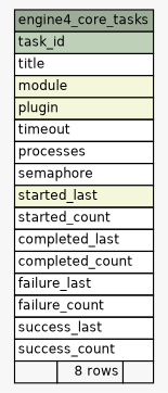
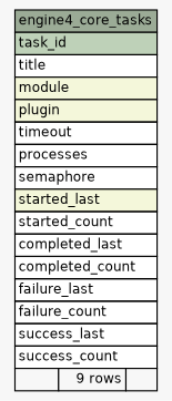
  digraph {
    bgcolor="#f7f7f7"
    fontname="DejaVu Sans"
    fontsize=11
    nodesep=0.18
    rankdir=RL
    ranksep=0.46
-   n1 [fontname="DejaVu Sans" fontsize=11 label=<     <TABLE BORDER="0" CELLBORDER="1" CELLSPACING="0" BGCOLOR="#ffffff">       <TR><TD COLSPAN="3" BGCOLOR="#9bab96" ALIGN="CENTER">engine4_core_tasks</TD></TR>       <TR><TD PORT="task_id" COLSPAN="3" BGCOLOR="#bed1b8" ALIGN="LEFT">task_id</TD></TR>       <TR><TD PORT="title" COLSPAN="3" ALIGN="LEFT">title</TD></TR>       <TR><TD PORT="module" COLSPAN="3" BGCOLOR="#f4f7da" ALIGN="LEFT">module</TD></TR>       <TR><TD PORT="plugin" COLSPAN="3" BGCOLOR="#f4f7da" ALIGN="LEFT">plugin</TD></TR>       <TR><TD PORT="timeout" COLSPAN="3" ALIGN="LEFT">timeout</TD></TR>       <TR><TD PORT="processes" COLSPAN="3" ALIGN="LEFT">processes</TD></TR>       <TR><TD PORT="semaphore" COLSPAN="3" ALIGN="LEFT">semaphore</TD></TR>       <TR><TD PORT="started_last" COLSPAN="3" BGCOLOR="#f4f7da" ALIGN="LEFT">started_last</TD></TR>       <TR><TD PORT="started_count" COLSPAN="3" ALIGN="LEFT">started_count</TD></TR>       <TR><TD PORT="completed_last" COLSPAN="3" ALIGN="LEFT">completed_last</TD></TR>       <TR><TD PORT="completed_count" COLSPAN="3" ALIGN="LEFT">completed_count</TD></TR>       <TR><TD PORT="failure_last" COLSPAN="3" ALIGN="LEFT">failure_last</TD></TR>       <TR><TD PORT="failure_count" COLSPAN="3" ALIGN="LEFT">failure_count</TD></TR>       <TR><TD PORT="success_last" COLSPAN="3" ALIGN="LEFT">success_last</TD></TR>       <TR><TD PORT="success_count" COLSPAN="3" ALIGN="LEFT">success_count</TD></TR>       <TR><TD ALIGN="LEFT" BGCOLOR="#f7f7f7">  </TD><TD ALIGN="RIGHT" BGCOLOR="#f7f7f7">8 rows</TD><TD ALIGN="RIGHT" BGCOLOR="#f7f7f7">  </TD></TR>     </TABLE>> shape=plaintext]
+   n1 [fontname="DejaVu Sans" fontsize=11 label=<     <TABLE BORDER="0" CELLBORDER="1" CELLSPACING="0" BGCOLOR="#ffffff">       <TR><TD COLSPAN="3" BGCOLOR="#9bab96" ALIGN="CENTER">engine4_core_tasks</TD></TR>       <TR><TD PORT="task_id" COLSPAN="3" BGCOLOR="#bed1b8" ALIGN="LEFT">task_id</TD></TR>       <TR><TD PORT="title" COLSPAN="3" ALIGN="LEFT">title</TD></TR>       <TR><TD PORT="module" COLSPAN="3" BGCOLOR="#f4f7da" ALIGN="LEFT">module</TD></TR>       <TR><TD PORT="plugin" COLSPAN="3" BGCOLOR="#f4f7da" ALIGN="LEFT">plugin</TD></TR>       <TR><TD PORT="timeout" COLSPAN="3" ALIGN="LEFT">timeout</TD></TR>       <TR><TD PORT="processes" COLSPAN="3" ALIGN="LEFT">processes</TD></TR>       <TR><TD PORT="semaphore" COLSPAN="3" ALIGN="LEFT">semaphore</TD></TR>       <TR><TD PORT="started_last" COLSPAN="3" BGCOLOR="#f4f7da" ALIGN="LEFT">started_last</TD></TR>       <TR><TD PORT="started_count" COLSPAN="3" ALIGN="LEFT">started_count</TD></TR>       <TR><TD PORT="completed_last" COLSPAN="3" ALIGN="LEFT">completed_last</TD></TR>       <TR><TD PORT="completed_count" COLSPAN="3" ALIGN="LEFT">completed_count</TD></TR>       <TR><TD PORT="failure_last" COLSPAN="3" ALIGN="LEFT">failure_last</TD></TR>       <TR><TD PORT="failure_count" COLSPAN="3" ALIGN="LEFT">failure_count</TD></TR>       <TR><TD PORT="success_last" COLSPAN="3" ALIGN="LEFT">success_last</TD></TR>       <TR><TD PORT="success_count" COLSPAN="3" ALIGN="LEFT">success_count</TD></TR>       <TR><TD ALIGN="LEFT" BGCOLOR="#f7f7f7">  </TD><TD ALIGN="RIGHT" BGCOLOR="#f7f7f7">9 rows</TD><TD ALIGN="RIGHT" BGCOLOR="#f7f7f7">  </TD></TR>     </TABLE>> shape=plaintext]
  }
